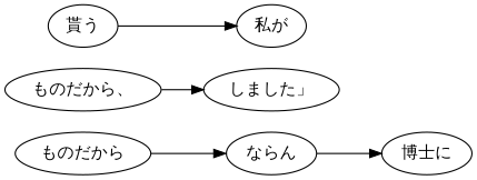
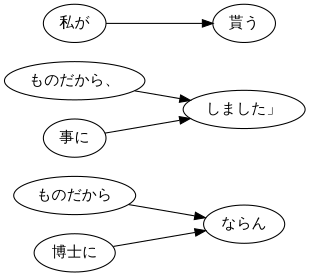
  digraph {
    fontname="Patrick Hand"
    rankdir=LR
    node [fontname="Patrick Hand"]
    edge [fontname="Patrick Hand"]
    n1 [label="ものだから"]
    n2 [label="ならん"]
    n3 [label="博士に"]
    n4 [label="ものだから、"]
    n5 [label="しました」"]
    n6 [label="私が"]
    n7 [label="貰う"]
+   n8 [label="事に"]
    n1 -> n2
-   n2 -> n3
+   n3 -> n2
    n4 -> n5
-   n7 -> n6
+   n6 -> n7
+   n8 -> n5
  }
